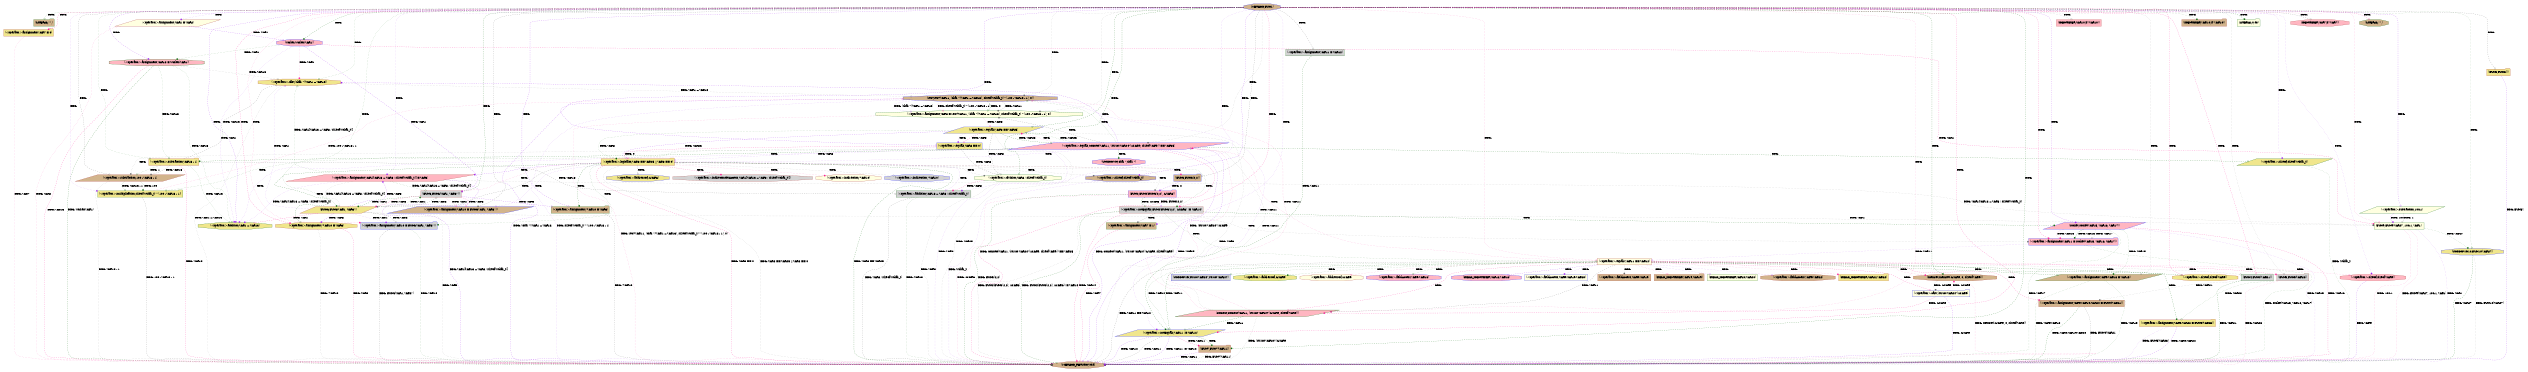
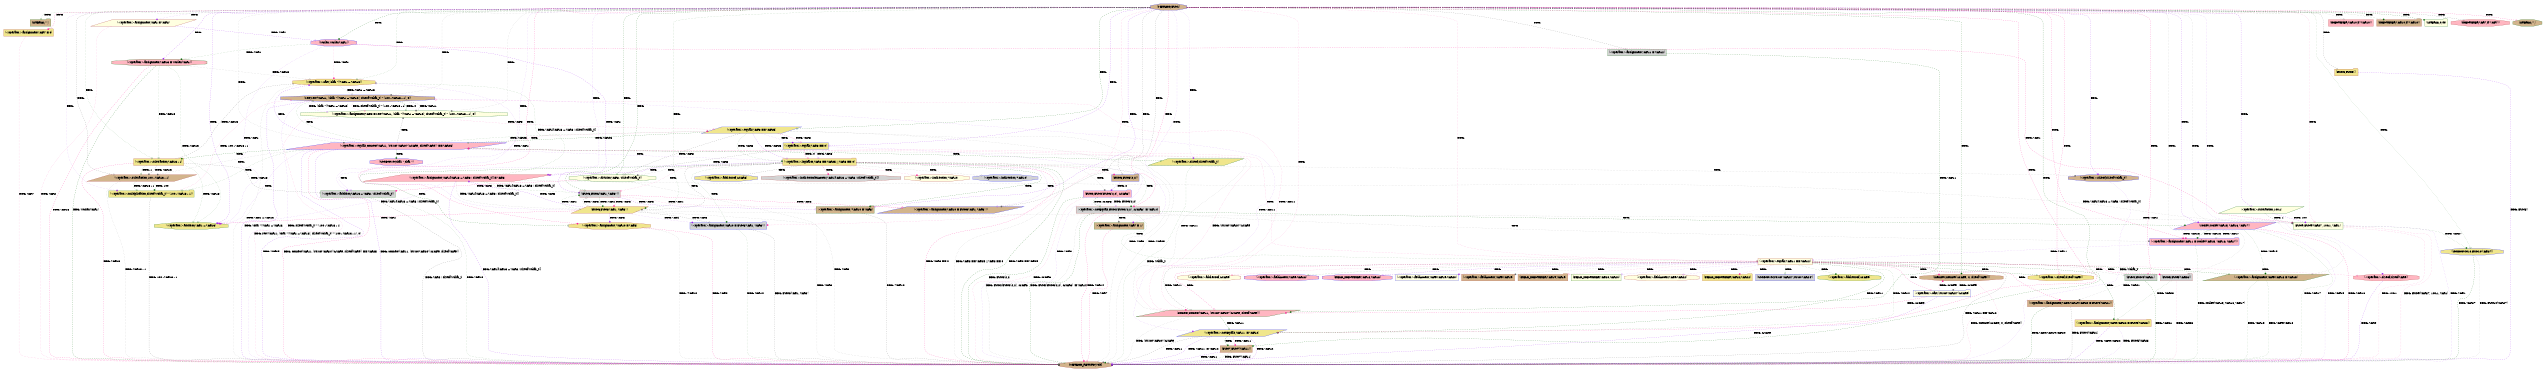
  digraph {
    node [color=brown fillcolor=khaki shape=octagon style=filled]
    edge [arrowhead=odot color=darkgreen style=dotted]
    n1 [color=blue fillcolor=tan label="(METHOD,FUN1)"]
    n2 [color=darkgreen fillcolor=tan label="(LITERAL,\"\",)" shape=folder]
    n3 [fillcolor=lightyellow label="(<operator>.assignment,VAR1 = VAR2)" shape=parallelogram]
    n4 [label="(<operator>.assignment,VAR7 = 0)" shape=folder]
    n5 [color=darkgreen fillcolor=lightgrey label="(<operator>.assignment,VAR11 = VAR12)" shape=box]
    n6 [color=darkgreen fillcolor=lightpink label="(<operator>.assignment,VAR13 = wcslen(VAR1))"]
    n7 [color=blue fillcolor=lightpink label="(wcslen,wcslen(VAR1))"]
    n8 [fillcolor=lightgrey label="(<operator>.notEquals,FUN2(FUN3(2,2), &VAR6) != VAR14)" shape=box]
    n9 [color=blue fillcolor=tan label="(FUN3,FUN3(2,2))" shape=folder]
    n10 [color=darkgreen fillcolor=tan label="(<operator>.assignment,VAR7 = 1)" shape=box]
    n11 [color=blue fillcolor=lightpink label="(<operator>.assignment,VAR11 = socket(VAR15, VAR16, VAR17))" shape=folder]
    n12 [color=blue fillcolor=lightpink label="(socket,socket(VAR15, VAR16, VAR17))" shape=parallelogram]
    n13 [fillcolor=lightyellow label="(<operator>.equals,VAR11 == VAR12)" shape=box]
    n14 [fillcolor=tan label="(memset,memset(&VAR9, 0, sizeof(VAR9)))"]
    n15 [label="(<operator>.sizeOf,sizeof(VAR9))"]
    n16 [color=darkgreen fillcolor=tan label="(<operator>.assignment,VAR9.VAR18 = VAR15)" shape=parallelogram]
    n17 [color=darkgreen fillcolor=lightgrey label="(FUN4,FUN4(VAR21))" shape=box]
    n18 [fillcolor=lightgrey label="(FUN5,FUN5(VAR23))" shape=folder]
    n19 [color=blue fillcolor=lightpink label="(<operator>.equals,connect(VAR11, (struct VAR24*)&VAR9, sizeof(VAR9)) == VAR25)" shape=parallelogram]
    n20 [color=darkgreen fillcolor=lightpink label="(connect,connect(VAR11, (struct VAR24*)&VAR9, sizeof(VAR9)))" shape=parallelogram]
    n21 [fillcolor=lightpink label="(<operator>.sizeOf,sizeof(VAR9))"]
    n22 [color=darkgreen fillcolor=lightyellow label="(<operator>.assignment,VAR8 = recv(VAR11, (char *)(VAR1 + VAR13), sizeof(wchar_t) * (100 - VAR13 - 1), 0))"]
    n23 [color=blue fillcolor=tan label="(recv,recv(VAR11, (char *)(VAR1 + VAR13), sizeof(wchar_t) * (100 - VAR13 - 1), 0))"]
    n24 [label="(<operator>.cast,(char *)(VAR1 + VAR13))"]
    n25 [color=darkgreen label="(<operator>.addition,VAR1 + VAR13)"]
    n26 [color=darkgreen label="(<operator>.multiplication,sizeof(wchar_t) * (100 - VAR13 - 1))" shape=folder]
    n27 [color=darkgreen label="(<operator>.sizeOf,sizeof(wchar_t))" shape=parallelogram]
    n28 [fillcolor=tan label="(<operator>.subtraction,100 - VAR13 - 1)" shape=parallelogram]
    n29 [label="(<operator>.subtraction,VAR13 - 1)" shape=folder]
    n30 [color=blue label="(<operator>.equals,VAR8 == VAR25)" shape=parallelogram]
    n31 [color=blue label="(<operator>.equals,VAR8 == 0)" shape=box]
    n32 [fillcolor=lightpink label="(<operator>.assignment,VAR1[VAR13 + VAR8 / sizeof(wchar_t)] = VAR3)" shape=parallelogram]
    n33 [color=darkgreen fillcolor=lightgrey label="(<operator>.addition,VAR13 + VAR8 / sizeof(wchar_t))" shape=box]
    n34 [color=darkgreen fillcolor=lightyellow label="(<operator>.division,VAR8 / sizeof(wchar_t))"]
    n35 [color=blue fillcolor=tan label="(<operator>.sizeOf,sizeof(wchar_t))"]
    n36 [color=blue fillcolor=tan label="(<operator>.assignment,VAR10 = FUN6(VAR1, VAR3''))" shape=parallelogram]
    n37 [fillcolor=lightgrey label="(FUN6,FUN6(VAR1, VAR3''))" shape=box]
    n38 [fillcolor=lightpink label="(IDENTIFIER,VAR10,if (VAR10))" shape=box]
    n39 [color=darkgreen fillcolor=tan label="(<operator>.assignment,*VAR10 = VAR3)" shape=folder]
    n40 [color=blue fillcolor=lightgrey label="(<operator>.assignment,VAR10 = FUN6(VAR1, VAR3''))" shape=folder]
    n41 [label="(FUN6,FUN6(VAR1, VAR3''))" shape=parallelogram]
    n42 [fillcolor=tan label="(IDENTIFIER,VAR10,if (VAR10))" shape=folder]
    n43 [label="(<operator>.assignment,*VAR10 = VAR3)"]
    n44 [color=darkgreen fillcolor=lightyellow label="(LITERAL,0,do)" shape=folder]
    n45 [color=blue label="(<operator>.notEquals,VAR11 != VAR12)" shape=parallelogram]
    n46 [fillcolor=tan label="(FUN7,FUN7(VAR11))" shape=folder]
    n47 [fillcolor=lightpink label="(IDENTIFIER,VAR7,if (VAR7))"]
    n48 [label="(FUN8,FUN8())" shape=folder]
    n49 [color=darkgreen fillcolor=tan label="(LITERAL,\"\",)"]
    n50 [color=darkgreen fillcolor=lightyellow label="(FUN9,FUN9(VAR27, 100-1, VAR1))" shape=box]
    n51 [color=darkgreen fillcolor=lightyellow label="(<operator>.subtraction,100-1)" shape=parallelogram]
    n52 [color=blue label="(UNKNOWN10,FUN10(VAR27))"]
    n53 [fillcolor=tan label="(METHOD_RETURN,void)"]
    n54 [color=blue fillcolor=lightpink label="(FUN2,FUN2(FUN3(2,2), &VAR6))" shape=folder]
    n55 [fillcolor=tan label="(<operator>.assignment,VAR9.VAR19.VAR20 = FUN4(VAR21))" shape=box]
    n56 [label="(<operator>.assignment,VAR9.VAR22 = FUN5(VAR23))" shape=folder]
    n57 [color=blue fillcolor=lightyellow label="(<operator>.cast,(struct VAR24*)&VAR9)" shape=folder]
    n58 [fillcolor=lightyellow label="(<operator>.addressOf,&VAR9)"]
    n59 [color=blue fillcolor=lightpink label="(<operator>.fieldAccess,VAR9.VAR18)"]
    n60 [color=blue fillcolor=lightpink label="(FIELD_IDENTIFIER,VAR18,VAR18)"]
    n61 [color=blue fillcolor=lightyellow label="(<operator>.fieldAccess,VAR9.VAR19.VAR20)" shape=box]
    n62 [fillcolor=tan label="(<operator>.fieldAccess,VAR9.VAR19)" shape=box]
    n63 [fillcolor=tan label="(FIELD_IDENTIFIER,VAR19,VAR19)" shape=folder]
    n64 [color=darkgreen fillcolor=lightyellow label="(FIELD_IDENTIFIER,VAR20,VAR20)" shape=box]
-   n65 [fillcolor=tan label="(<operator>.fieldAccess,VAR9.VAR22)"]
+   n65 [fillcolor=lightyellow label="(<operator>.fieldAccess,VAR9.VAR22)"]
    n66 [label="(FIELD_IDENTIFIER,VAR22,VAR22)" shape=folder]
    n67 [color=blue fillcolor=lightgrey label="(UNKNOWN,struct VAR24*,struct VAR24*)" shape=box]
    n68 [color=darkgreen label="(<operator>.addressOf,&VAR9)"]
    n69 [label="(<operator>.logicalOr,VAR8 == VAR25 || VAR8 == 0)" shape=folder]
    n70 [color=blue fillcolor=lightpink label="(UNKNOWN,char *,char *)"]
    n71 [color=blue label="(<operator>.addressOf,&VAR6)"]
    n72 [fillcolor=lightgrey label="(<operator>.indirectIndexAccess,VAR1[VAR13 + VAR8 / sizeof(wchar_t)])"]
    n73 [fillcolor=lightyellow label="(<operator>.indirection,*VAR10)"]
    n74 [color=blue fillcolor=lightgrey label="(<operator>.indirection,*VAR10)"]
    n1 -> n2 [label="DDG: "]
    n1 -> n3 [arrowhead=dot color=purple label="DDG: "]
    n1 -> n4 [arrowhead=dot color=deeppink label="DDG: " style=dashed]
    n1 -> n5 [color=gray40 label="DDG: " style=dashed]
    n1 -> n6 [arrowhead=dot color=purple label="DDG: " style=dashed]
    n1 -> n7 [arrowhead=dot label="DDG: " style=dashed]
    n1 -> n8 [arrowhead=dot color=deeppink label="DDG: " style=dashed]
    n1 -> n9 [color=gray40 label="DDG: " style=dashed]
    n1 -> n10 [arrowhead=dot color=purple label="DDG: "]
    n1 -> n11 [arrowhead=dot color=deeppink label="DDG: " style=dashed]
    n1 -> n12 [arrowhead=dot color=purple label="DDG: " style=dashed]
    n1 -> n13 [color=deeppink label="DDG: "]
    n1 -> n14 [arrowhead=dot label="DDG: " style=dashed]
    n1 -> n15 [color=deeppink label="DDG: " style=dashed]
    n1 -> n16 [color=gray40 label="DDG: "]
    n1 -> n17 [color=deeppink label="DDG: " style=dashed]
    n1 -> n18 [color=gray40 label="DDG: "]
    n1 -> n19 [arrowhead=dot color=gray40 label="DDG: "]
    n1 -> n20 [arrowhead=dot color=deeppink label="DDG: "]
    n1 -> n21 [arrowhead=dot color=purple label="DDG: "]
    n1 -> n22 [arrowhead=dot color=gray40 label="DDG: "]
    n1 -> n23 [arrowhead=dot color=gray40 label="DDG: "]
    n1 -> n24 [label="DDG: "]
    n1 -> n25 [arrowhead=dot color=purple label="DDG: " style=dashed]
    n1 -> n26 [arrowhead=dot color=purple label="DDG: "]
    n1 -> n27 [arrowhead=dot color=purple label="DDG: "]
    n1 -> n28 [color=gray40 label="DDG: " style=dashed]
    n1 -> n29 [label="DDG: "]
    n1 -> n30 [label="DDG: " style=dashed]
    n1 -> n31 [color=purple label="DDG: " style=dashed]
    n1 -> n32 [arrowhead=dot color=purple label="DDG: "]
    n1 -> n33 [arrowhead=dot color=purple label="DDG: "]
    n1 -> n34 [label="DDG: " style=dashed]
    n1 -> n35 [arrowhead=dot color=purple label="DDG: " style=dashed]
    n1 -> n36 [arrowhead=dot color=gray40 label="DDG: " style=dashed]
    n1 -> n37 [label="DDG: " style=dashed]
    n1 -> n38 [color=gray40 label="DDG: "]
    n1 -> n39 [color=purple label="DDG: " style=dashed]
    n1 -> n40 [arrowhead=dot color=deeppink label="DDG: "]
    n1 -> n41 [arrowhead=dot label="DDG: "]
    n1 -> n42 [arrowhead=dot label="DDG: "]
    n1 -> n43 [arrowhead=dot color=deeppink label="DDG: " style=dashed]
    n1 -> n44 [arrowhead=dot label="DDG: " style=dashed]
    n1 -> n45 [arrowhead=dot color=deeppink label="DDG: " style=dashed]
    n1 -> n46 [arrowhead=dot label="DDG: " style=dashed]
    n1 -> n47 [color=gray40 label="DDG: " style=dashed]
    n1 -> n48 [color=gray40 label="DDG: " style=dashed]
    n1 -> n49 [color=deeppink label="DDG: " style=dashed]
    n1 -> n50 [color=deeppink label="DDG: "]
    n1 -> n51 [color=purple label="DDG: " style=dashed]
    n1 -> n52 [label="DDG: "]
    n3 -> n7 [color=purple label="DDG: VAR1" style=dashed]
    n3 -> n53 [arrowhead=dot color=deeppink label="DDG: VAR2"]
    n4 -> n53 [arrowhead=dot color=deeppink label="DDG: VAR7"]
-   n5 -> n45 [arrowhead=dot label="DDG: VAR11" style=dashed]
+   n5 -> n20 [arrowhead=dot label="DDG: VAR11" style=dashed]
    n6 -> n24 [color=gray40 label="DDG: VAR13"]
    n6 -> n25 [label="DDG: VAR13"]
    n6 -> n29 [label="DDG: VAR13"]
    n6 -> n53 [arrowhead=dot label="DDG: wcslen(VAR1)" style=dashed]
    n6 -> n53 [color=deeppink label="DDG: VAR13" style=dashed]
    n7 -> n6 [arrowhead=dot label="DDG: VAR1"]
    n7 -> n24 [arrowhead=dot color=deeppink label="DDG: VAR1"]
    n7 -> n25 [arrowhead=dot color=purple label="DDG: VAR1"]
    n7 -> n37 [arrowhead=dot color=purple label="DDG: VAR1" style=dashed]
    n7 -> n50 [arrowhead=dot color=deeppink label="DDG: VAR1" style=dashed]
    n8 -> n10 [arrowhead=dot color=gray40 label="CDG: " style=dashed]
    n8 -> n11 [arrowhead=dot color=gray40 label="CDG: "]
    n8 -> n12 [arrowhead=dot label="CDG: " style=dashed]
    n8 -> n13 [label="CDG: "]
    n8 -> n53 [label="DDG: FUN2(FUN3(2,2), &VAR6) != VAR14" style=dashed]
    n8 -> n53 [arrowhead=dot color=deeppink label="DDG: VAR14" style=dashed]
    n8 -> n53 [color=gray40 label="DDG: FUN2(FUN3(2,2), &VAR6)"]
    n9 -> n54 [arrowhead=dot color=purple label="DDG: 2" style=dashed]
    n10 -> n53 [color=deeppink label="DDG: VAR7" style=dashed]
    n11 -> n13 [color=purple label="DDG: VAR11"]
    n11 -> n53 [label="DDG: socket(VAR15, VAR16, VAR17)"]
    n12 -> n11 [arrowhead=dot color=deeppink label="DDG: VAR15"]
    n12 -> n11 [arrowhead=dot label="DDG: VAR16" style=dashed]
    n12 -> n11 [color=gray40 label="DDG: VAR17"]
    n12 -> n16 [arrowhead=dot label="DDG: VAR15"]
    n12 -> n53 [label="DDG: VAR17"]
    n12 -> n53 [color=purple label="DDG: VAR15"]
    n12 -> n53 [arrowhead=dot color=deeppink label="DDG: VAR16" style=dashed]
    n13 -> n14 [arrowhead=dot color=deeppink label="CDG: "]
    n13 -> n15 [label="CDG: " style=dashed]
    n13 -> n16 [label="CDG: " style=dashed]
    n13 -> n17 [color=gray40 label="CDG: "]
    n13 -> n18 [arrowhead=dot color=deeppink label="CDG: " style=dashed]
    n13 -> n19 [color=deeppink label="CDG: "]
    n13 -> n20 [color=gray40 label="DDG: VAR11" style=dashed]
    n13 -> n20 [color=deeppink label="CDG: " style=dashed]
    n13 -> n21 [color=deeppink label="CDG: "]
    n13 -> n45 [label="DDG: VAR11" style=dashed]
    n13 -> n45 [label="DDG: VAR12"]
    n13 -> n53 [color=gray40 label="DDG: VAR11 == VAR12" style=dashed]
    n13 -> n55 [arrowhead=dot color=deeppink label="CDG: " style=dashed]
    n13 -> n56 [arrowhead=dot label="CDG: " style=dashed]
    n13 -> n57 [color=deeppink label="CDG: " style=dashed]
    n13 -> n58 [color=deeppink label="CDG: "]
    n13 -> n59 [label="CDG: "]
    n13 -> n60 [color=purple label="CDG: " style=dashed]
    n13 -> n61 [arrowhead=dot color=purple label="CDG: "]
    n13 -> n62 [arrowhead=dot color=gray40 label="CDG: "]
    n13 -> n63 [color=deeppink label="CDG: "]
    n13 -> n64 [color=purple label="CDG: "]
    n13 -> n65 [color=purple label="CDG: "]
    n13 -> n66 [arrowhead=dot color=deeppink label="CDG: "]
    n13 -> n67 [label="CDG: "]
    n13 -> n68 [arrowhead=dot label="CDG: "]
    n14 -> n53 [arrowhead=dot color=deeppink label="DDG: memset(&VAR9, 0, sizeof(VAR9))"]
    n14 -> n57 [arrowhead=dot color=gray40 label="DDG: &VAR9"]
    n16 -> n53 [arrowhead=dot label="DDG: VAR9.VAR18"]
    n16 -> n53 [label="DDG: VAR15"]
    n17 -> n53 [label="DDG: VAR21" style=dashed]
    n17 -> n55 [arrowhead=dot color=gray40 label="DDG: VAR21"]
    n18 -> n53 [arrowhead=dot color=deeppink label="DDG: VAR23"]
    n18 -> n56 [label="DDG: VAR23"]
    n19 -> n22 [arrowhead=dot color=gray40 label="CDG: " style=dashed]
    n19 -> n23 [label="CDG: "]
    n19 -> n24 [arrowhead=dot color=purple label="CDG: " style=dashed]
    n19 -> n25 [arrowhead=dot color=purple label="CDG: "]
    n19 -> n26 [label="CDG: "]
    n19 -> n27 [label="CDG: " style=dashed]
    n19 -> n28 [arrowhead=dot color=gray40 label="CDG: "]
    n19 -> n29 [arrowhead=dot label="CDG: " style=dashed]
    n19 -> n30 [label="DDG: VAR25"]
    n19 -> n30 [arrowhead=dot color=deeppink label="CDG: "]
    n19 -> n53 [color=purple label="DDG: VAR25" style=dashed]
    n19 -> n53 [arrowhead=dot color=deeppink label="DDG: connect(VAR11, (struct VAR24*)&VAR9, sizeof(VAR9)) == VAR25" style=dashed]
    n19 -> n53 [color=purple label="DDG: connect(VAR11, (struct VAR24*)&VAR9, sizeof(VAR9))" style=dashed]
    n19 -> n69 [color=purple label="CDG: "]
    n19 -> n70 [arrowhead=dot label="CDG: " style=dashed]
    n20 -> n19 [color=gray40 label="DDG: VAR11"]
    n20 -> n19 [arrowhead=dot color=deeppink label="DDG: (struct VAR24*)&VAR9"]
    n20 -> n23 [color=deeppink label="DDG: VAR11"]
    n20 -> n45 [label="DDG: VAR11" style=dashed]
    n20 -> n53 [color=gray40 label="DDG: (struct VAR24*)&VAR9"]
    n21 -> n53 [color=purple label="DDG: VAR9" style=dashed]
    n22 -> n30 [color=deeppink label="DDG: VAR8"]
    n22 -> n53 [color=deeppink label="DDG: recv(VAR11, (char *)(VAR1 + VAR13), sizeof(wchar_t) * (100 - VAR13 - 1), 0)"]
    n23 -> n22 [arrowhead=dot color=gray40 label="DDG: VAR11" style=dashed]
    n23 -> n22 [color=purple label="DDG: (char *)(VAR1 + VAR13)"]
    n23 -> n22 [color=deeppink label="DDG: sizeof(wchar_t) * (100 - VAR13 - 1)"]
    n23 -> n22 [label="DDG: 0" style=dashed]
    n23 -> n45 [arrowhead=dot color=purple label="DDG: VAR11"]
    n23 -> n53 [color=purple label="DDG: (char *)(VAR1 + VAR13)" style=dashed]
    n23 -> n53 [color=purple label="DDG: sizeof(wchar_t) * (100 - VAR13 - 1)"]
    n24 -> n23 [color=gray40 label="DDG: VAR1 + VAR13"]
    n24 -> n53 [arrowhead=dot color=gray40 label="DDG: VAR1 + VAR13"]
    n26 -> n23 [color=deeppink label="DDG: 100 - VAR13 - 1"]
    n26 -> n53 [color=gray40 label="DDG: 100 - VAR13 - 1" style=dashed]
    n27 -> n53 [arrowhead=dot label="DDG: wchar_t"]
    n28 -> n26 [arrowhead=dot label="DDG: 100"]
    n28 -> n26 [label="DDG: VAR13 - 1"]
    n28 -> n53 [arrowhead=dot color=gray40 label="DDG: VAR13 - 1"]
    n29 -> n24 [color=gray40 label="DDG: VAR13" style=dashed]
    n29 -> n25 [label="DDG: VAR13"]
    n29 -> n28 [arrowhead=dot color=gray40 label="DDG: VAR13" style=dashed]
    n29 -> n28 [label="DDG: 1"]
    n29 -> n33 [color=gray40 label="DDG: VAR13" style=dashed]
    n29 -> n53 [color=deeppink label="DDG: VAR13" style=dashed]
    n30 -> n19 [label="DDG: VAR25" style=dashed]
    n30 -> n31 [color=deeppink label="DDG: VAR8" style=dashed]
    n30 -> n31 [arrowhead=dot color=purple label="CDG: "]
    n30 -> n34 [color=gray40 label="DDG: VAR8" style=dashed]
    n30 -> n53 [color=gray40 label="DDG: VAR8"]
    n30 -> n53 [arrowhead=dot color=gray40 label="DDG: VAR25"]
    n30 -> n69 [arrowhead=dot label="DDG: VAR8"]
    n30 -> n69 [color=purple label="DDG: VAR25" style=dashed]
    n31 -> n34 [color=gray40 label="DDG: VAR8" style=dashed]
    n31 -> n53 [arrowhead=dot color=purple label="DDG: VAR8"]
    n31 -> n69 [color=purple label="DDG: VAR8"]
    n31 -> n69 [color=deeppink label="DDG: 0" style=dashed]
    n32 -> n24 [label="DDG: VAR1[VAR13 + VAR8 / sizeof(wchar_t)]"]
    n32 -> n25 [arrowhead=dot color=purple label="DDG: VAR1[VAR13 + VAR8 / sizeof(wchar_t)]"]
    n32 -> n37 [label="DDG: VAR1[VAR13 + VAR8 / sizeof(wchar_t)]"]
    n32 -> n41 [color=gray40 label="DDG: VAR1[VAR13 + VAR8 / sizeof(wchar_t)]"]
    n32 -> n50 [arrowhead=dot color=gray40 label="DDG: VAR1[VAR13 + VAR8 / sizeof(wchar_t)]"]
    n32 -> n53 [arrowhead=dot color=purple label="DDG: VAR1[VAR13 + VAR8 / sizeof(wchar_t)]" style=dashed]
    n33 -> n53 [arrowhead=dot color=gray40 label="DDG: VAR8 / sizeof(wchar_t)" style=dashed]
    n33 -> n53 [label="DDG: VAR13"]
    n34 -> n33 [arrowhead=dot color=deeppink label="DDG: VAR8" style=dashed]
    n34 -> n53 [arrowhead=dot color=gray40 label="DDG: VAR8"]
    n35 -> n53 [color=purple label="DDG: wchar_t"]
    n37 -> n36 [color=deeppink label="DDG: VAR1"]
    n37 -> n36 [color=deeppink label="DDG: VAR3" style=dashed]
    n37 -> n39 [color=purple label="DDG: VAR3" style=dashed]
    n37 -> n41 [arrowhead=dot label="DDG: VAR1" style=dashed]
    n37 -> n41 [arrowhead=dot color=deeppink label="DDG: VAR3" style=dashed]
    n39 -> n53 [arrowhead=dot color=gray40 label="DDG: *VAR10" style=dashed]
    n40 -> n53 [label="DDG: VAR10"]
    n40 -> n53 [arrowhead=dot color=gray40 label="DDG: FUN6(VAR1, VAR3'')" style=dashed]
    n41 -> n24 [color=purple label="DDG: VAR1"]
    n41 -> n25 [color=deeppink label="DDG: VAR1" style=dashed]
    n41 -> n32 [arrowhead=dot color=purple label="DDG: VAR3" style=dashed]
    n41 -> n37 [arrowhead=dot label="DDG: VAR1"]
    n41 -> n37 [color=gray40 label="DDG: VAR3" style=dashed]
    n41 -> n40 [arrowhead=dot color=purple label="DDG: VAR1"]
    n41 -> n40 [color=gray40 label="DDG: VAR3" style=dashed]
    n41 -> n43 [arrowhead=dot color=purple label="DDG: VAR3" style=dashed]
    n41 -> n50 [arrowhead=dot color=gray40 label="DDG: VAR1"]
    n41 -> n53 [color=gray40 label="DDG: VAR3"]
    n43 -> n53 [color=deeppink label="DDG: VAR3" style=dashed]
    n43 -> n53 [arrowhead=dot color=gray40 label="DDG: *VAR10"]
    n45 -> n46 [arrowhead=dot color=deeppink label="DDG: VAR11" style=dashed]
    n45 -> n46 [arrowhead=dot label="CDG: " style=dashed]
    n45 -> n53 [color=purple label="DDG: VAR12" style=dashed]
    n45 -> n53 [color=gray40 label="DDG: VAR11" style=dashed]
    n45 -> n53 [color=purple label="DDG: VAR11 != VAR12" style=dashed]
    n46 -> n53 [label="DDG: FUN7(VAR11)"]
    n46 -> n53 [color=purple label="DDG: VAR11" style=dashed]
    n48 -> n53 [arrowhead=dot color=purple label="DDG: FUN8()" style=dashed]
    n50 -> n52 [arrowhead=dot label="DDG: VAR27"]
    n50 -> n53 [color=purple label="DDG: VAR1"]
    n50 -> n53 [color=deeppink label="DDG: 100-1"]
    n50 -> n53 [arrowhead=dot color=deeppink label="DDG: FUN9(VAR27, 100-1, VAR1)"]
    n51 -> n50 [arrowhead=dot color=purple label="DDG: 100" style=dashed]
    n51 -> n50 [color=gray40 label="DDG: 1" style=dashed]
    n52 -> n53 [arrowhead=dot label="DDG: VAR27" style=dashed]
    n52 -> n53 [arrowhead=dot color=gray40 label="DDG: FUN10(VAR27)"]
    n54 -> n8 [color=purple label="DDG: FUN3(2,2)"]
    n54 -> n8 [label="DDG: &VAR6" style=dashed]
    n54 -> n53 [arrowhead=dot label="DDG: FUN3(2,2)" style=dashed]
    n54 -> n53 [color=deeppink label="DDG: &VAR6"]
    n55 -> n53 [color=gray40 label="DDG: FUN4(VAR21)" style=dashed]
    n55 -> n53 [label="DDG: VAR9.VAR19.VAR20" style=dashed]
    n56 -> n53 [arrowhead=dot color=purple label="DDG: FUN5(VAR23)"]
    n56 -> n53 [color=purple label="DDG: VAR9.VAR22" style=dashed]
    n57 -> n14 [arrowhead=dot color=deeppink label="DDG: &VAR9"]
    n57 -> n20 [arrowhead=dot color=deeppink label="DDG: &VAR9" style=dashed]
    n57 -> n53 [color=purple label="DDG: &VAR9" style=dashed]
    n69 -> n8 [arrowhead=dot label="CDG: "]
    n69 -> n9 [arrowhead=dot color=deeppink label="CDG: "]
    n69 -> n32 [arrowhead=dot color=purple label="CDG: " style=dashed]
    n69 -> n33 [color=purple label="CDG: "]
    n69 -> n34 [arrowhead=dot color=gray40 label="CDG: "]
    n69 -> n35 [arrowhead=dot color=gray40 label="CDG: "]
    n69 -> n36 [color=purple label="CDG: "]
    n69 -> n37 [color=deeppink label="CDG: "]
    n69 -> n39 [arrowhead=dot label="CDG: " style=dashed]
    n69 -> n40 [arrowhead=dot label="CDG: "]
    n69 -> n41 [arrowhead=dot color=gray40 label="CDG: " style=dashed]
    n69 -> n43 [label="CDG: " style=dashed]
    n69 -> n53 [color=deeppink label="DDG: VAR8 == 0" style=dashed]
    n69 -> n53 [arrowhead=dot color=gray40 label="DDG: VAR8 == VAR25 || VAR8 == 0"]
    n69 -> n53 [label="DDG: VAR8 == VAR25" style=dashed]
    n69 -> n54 [arrowhead=dot color=gray40 label="CDG: "]
    n69 -> n71 [color=gray40 label="CDG: " style=dashed]
    n69 -> n72 [arrowhead=dot color=deeppink label="CDG: " style=dashed]
    n69 -> n73 [arrowhead=dot color=deeppink label="CDG: "]
    n69 -> n74 [color=gray40 label="CDG: "]
  }
